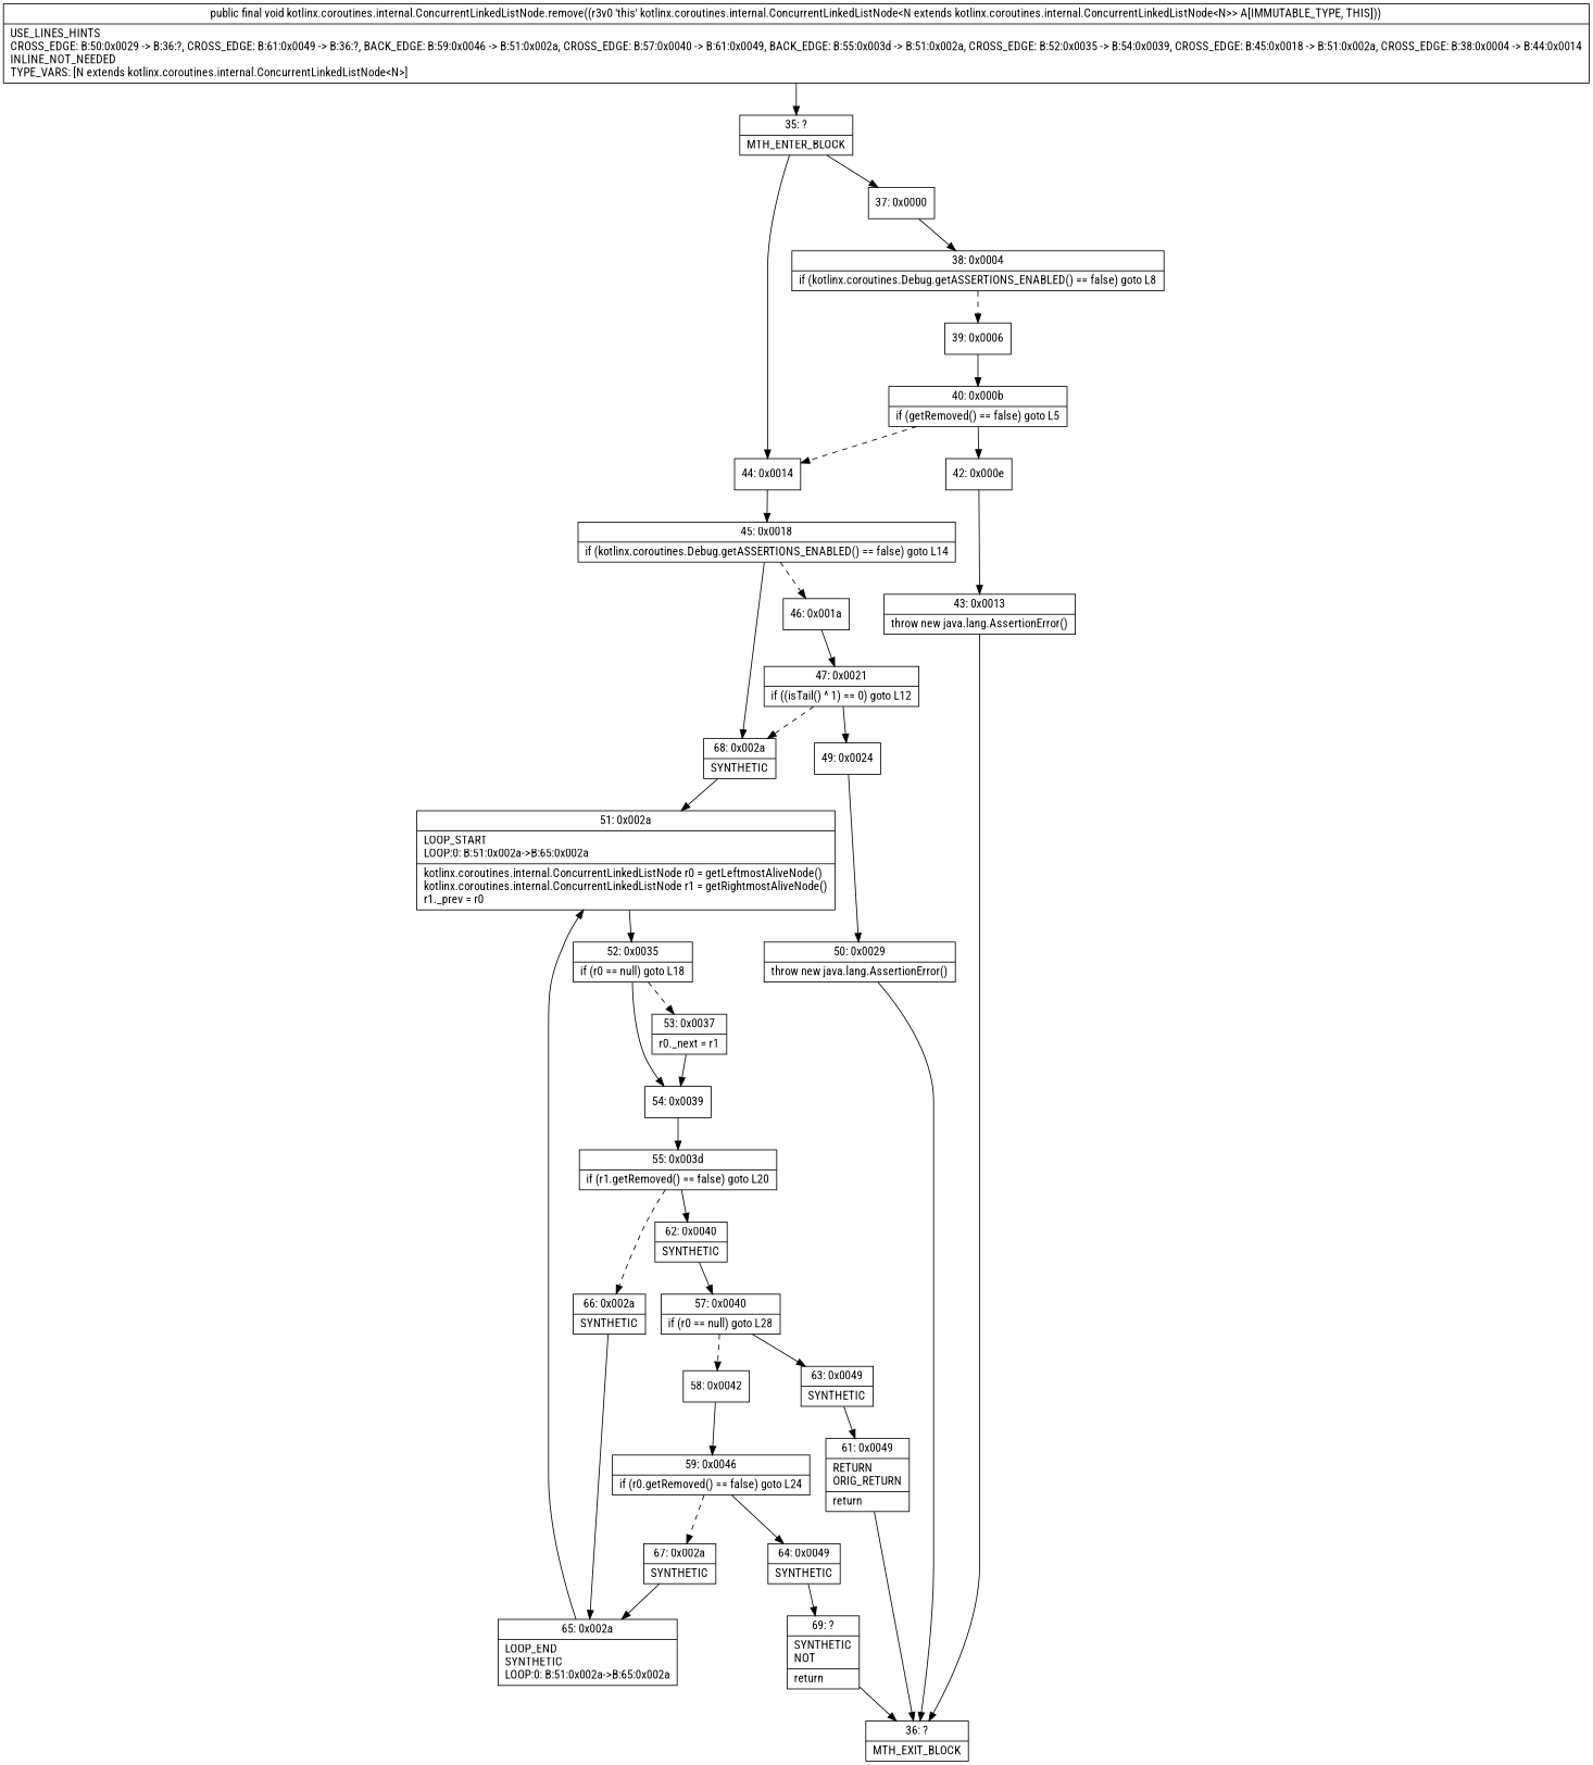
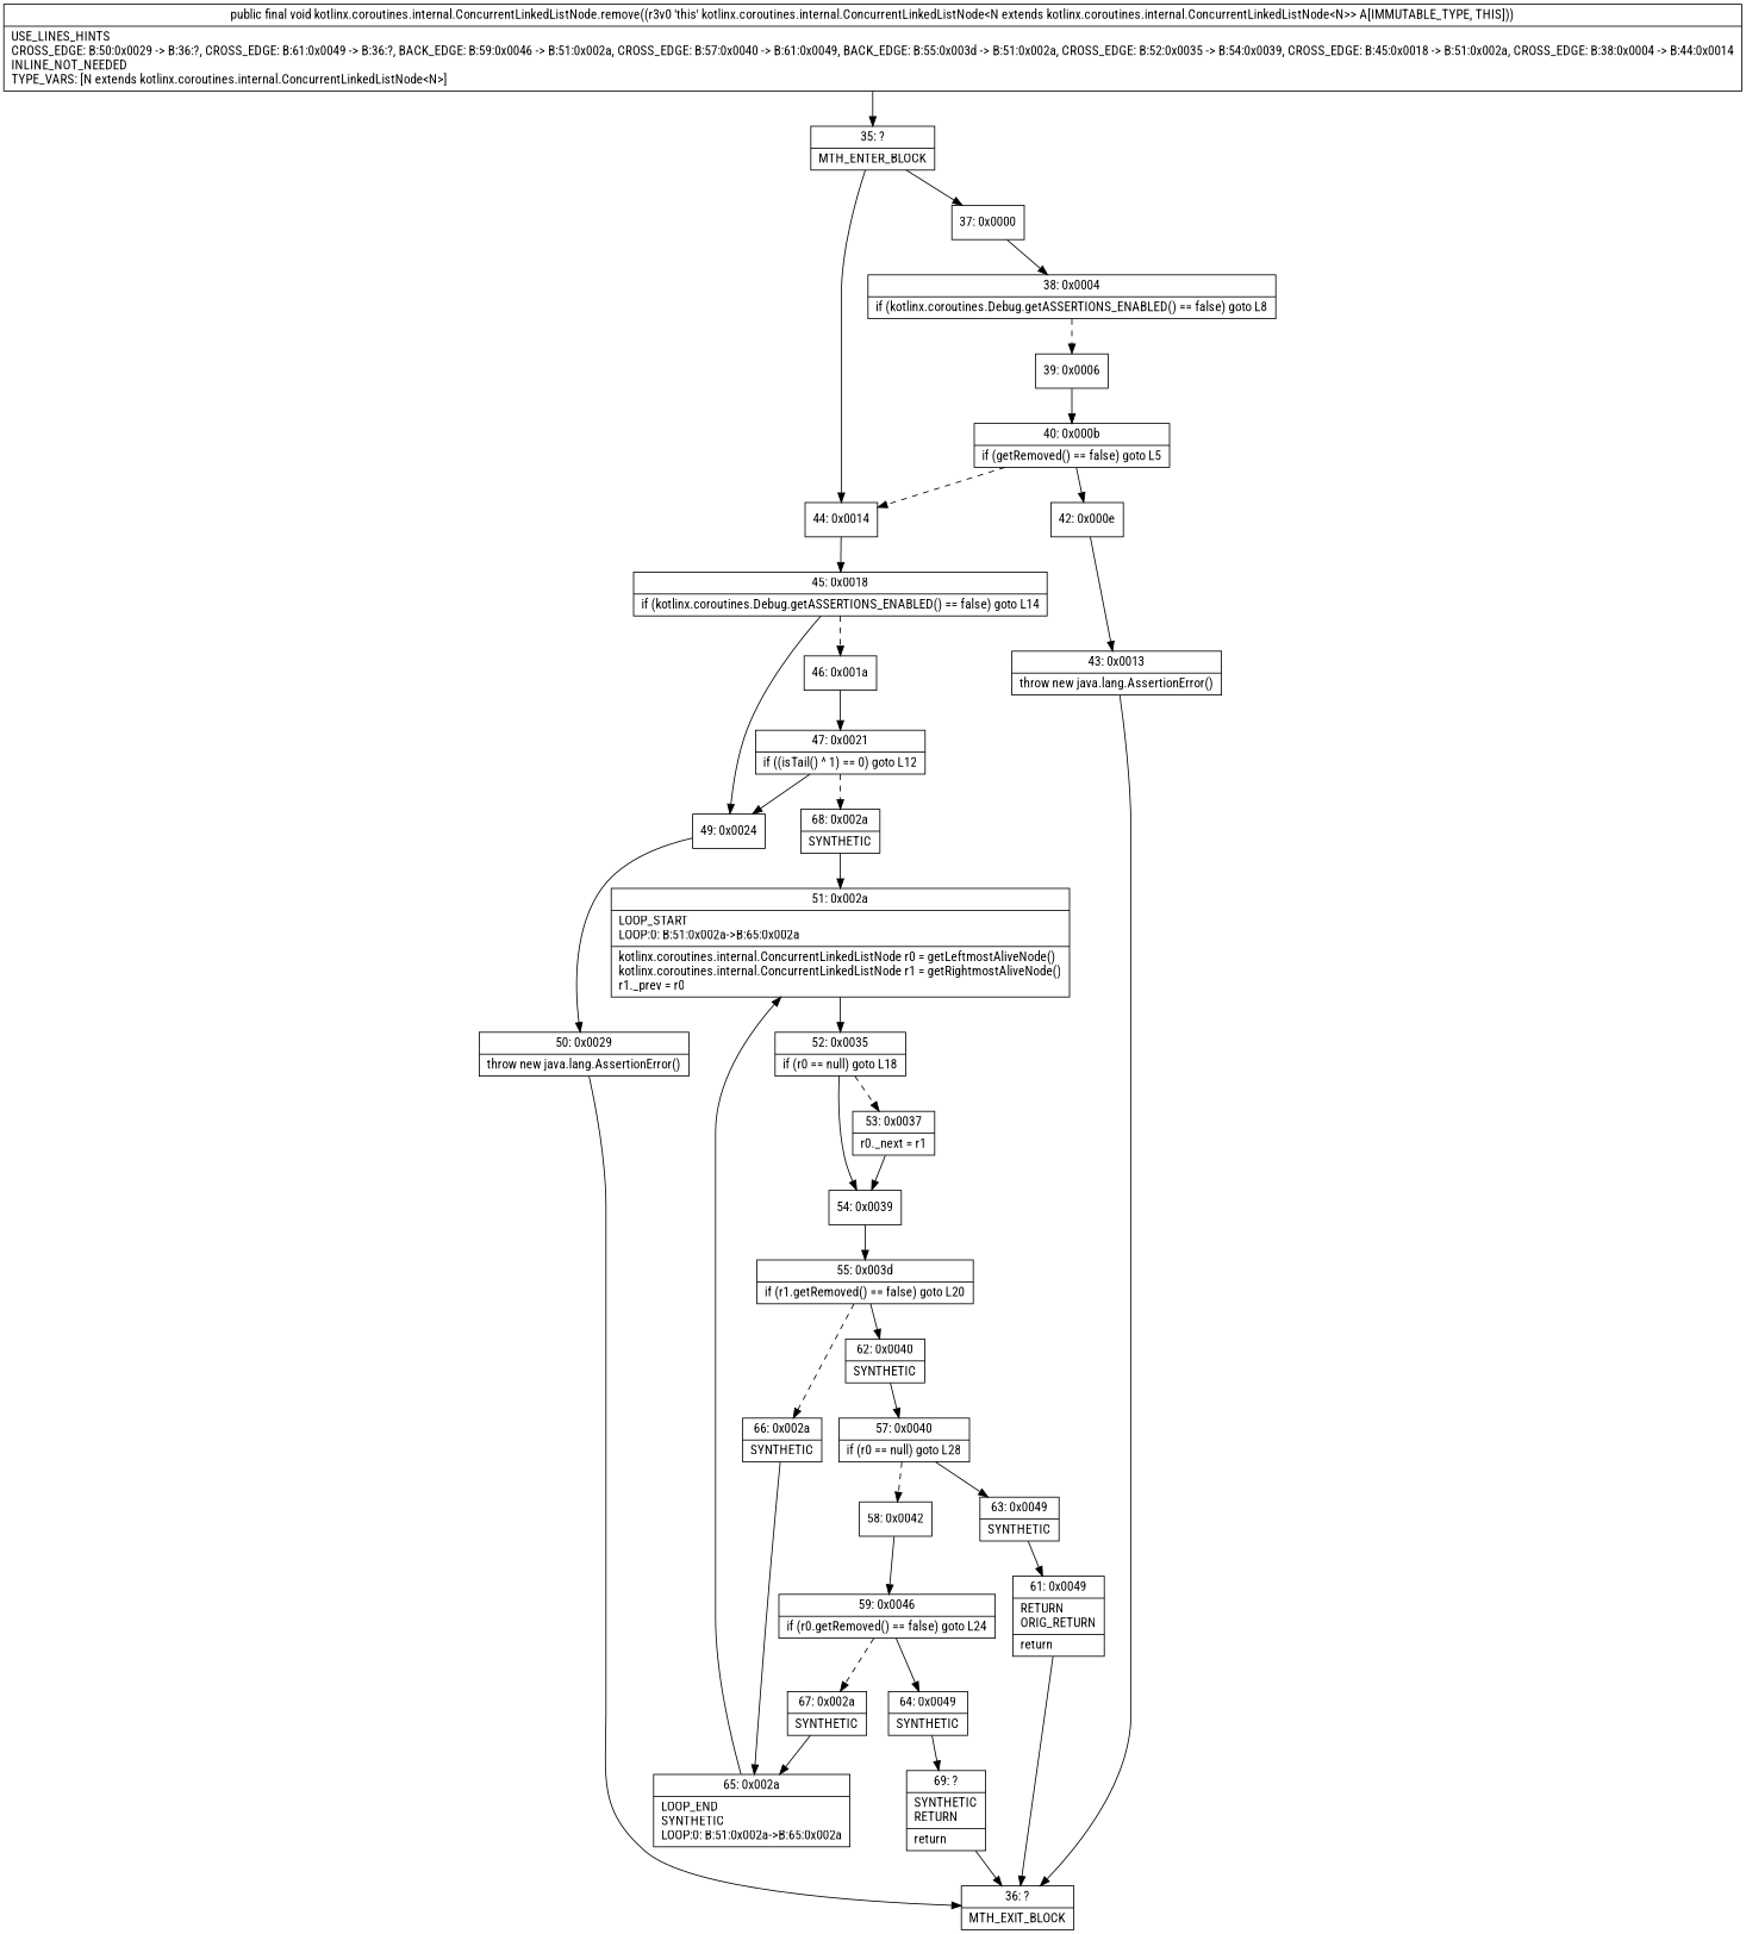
  digraph {
    fontname="Roboto Condensed"
    node [fontname="Roboto Condensed" shape=record]
    edge [fontname="Roboto Condensed"]
    n1 [label="{35\:\ ?|MTH_ENTER_BLOCK\l}"]
    n2 [label="{37\:\ 0x0000}"]
    n3 [label="{44\:\ 0x0014}"]
    n4 [label="{38\:\ 0x0004|if (kotlinx.coroutines.Debug.getASSERTIONS_ENABLED() == false) goto L8\l}"]
    n5 [label="{39\:\ 0x0006}"]
    n6 [label="{40\:\ 0x000b|if (getRemoved() == false) goto L5\l}"]
    n7 [label="{45\:\ 0x0018|if (kotlinx.coroutines.Debug.getASSERTIONS_ENABLED() == false) goto L14\l}"]
    n8 [label="{42\:\ 0x000e}"]
    n9 [label="{43\:\ 0x0013|throw new java.lang.AssertionError()\l}"]
    n10 [label="{36\:\ ?|MTH_EXIT_BLOCK\l}"]
    n11 [label="{46\:\ 0x001a}"]
    n12 [label="{68\:\ 0x002a|SYNTHETIC\l}"]
    n13 [label="{47\:\ 0x0021|if ((isTail() ^ 1) == 0) goto L12\l}"]
    n14 [label="{51\:\ 0x002a|LOOP_START\lLOOP:0: B:51:0x002a\-\>B:65:0x002a\l|kotlinx.coroutines.internal.ConcurrentLinkedListNode r0 = getLeftmostAliveNode()\lkotlinx.coroutines.internal.ConcurrentLinkedListNode r1 = getRightmostAliveNode()\lr1._prev = r0\l}"]
    n15 [label="{49\:\ 0x0024}"]
    n16 [label="{50\:\ 0x0029|throw new java.lang.AssertionError()\l}"]
    n17 [label="{52\:\ 0x0035|if (r0 == null) goto L18\l}"]
    n18 [label="{53\:\ 0x0037|r0._next = r1\l}"]
    n19 [label="{54\:\ 0x0039}"]
    n20 [label="{55\:\ 0x003d|if (r1.getRemoved() == false) goto L20\l}"]
    n21 [label="{62\:\ 0x0040|SYNTHETIC\l}"]
    n22 [label="{66\:\ 0x002a|SYNTHETIC\l}"]
    n23 [label="{57\:\ 0x0040|if (r0 == null) goto L28\l}"]
    n24 [label="{65\:\ 0x002a|LOOP_END\lSYNTHETIC\lLOOP:0: B:51:0x002a\-\>B:65:0x002a\l}"]
    n25 [label="{58\:\ 0x0042}"]
    n26 [label="{63\:\ 0x0049|SYNTHETIC\l}"]
    n27 [label="{59\:\ 0x0046|if (r0.getRemoved() == false) goto L24\l}"]
    n28 [label="{61\:\ 0x0049|RETURN\lORIG_RETURN\l|return\l}"]
    n29 [label="{64\:\ 0x0049|SYNTHETIC\l}"]
    n30 [label="{67\:\ 0x002a|SYNTHETIC\l}"]
-   n31 [label="{69\:\ ?|SYNTHETIC\lNOT\l|return\l}"]
+   n31 [label="{69\:\ ?|SYNTHETIC\lRETURN\l|return\l}"]
    n32 [label="{public final void kotlinx.coroutines.internal.ConcurrentLinkedListNode.remove((r3v0 'this' kotlinx.coroutines.internal.ConcurrentLinkedListNode\<N extends kotlinx.coroutines.internal.ConcurrentLinkedListNode\<N\>\> A[IMMUTABLE_TYPE, THIS]))  | USE_LINES_HINTS\lCROSS_EDGE: B:50:0x0029 \-\> B:36:?, CROSS_EDGE: B:61:0x0049 \-\> B:36:?, BACK_EDGE: B:59:0x0046 \-\> B:51:0x002a, CROSS_EDGE: B:57:0x0040 \-\> B:61:0x0049, BACK_EDGE: B:55:0x003d \-\> B:51:0x002a, CROSS_EDGE: B:52:0x0035 \-\> B:54:0x0039, CROSS_EDGE: B:45:0x0018 \-\> B:51:0x002a, CROSS_EDGE: B:38:0x0004 \-\> B:44:0x0014\lINLINE_NOT_NEEDED\lTYPE_VARS: [N extends kotlinx.coroutines.internal.ConcurrentLinkedListNode\<N\>]\l}"]
    n1 -> n2
    n1 -> n3
    n2 -> n4
    n3 -> n7
    n4 -> n5 [style=dashed]
    n5 -> n6
    n6 -> n3 [style=dashed]
    n6 -> n8
    n7 -> n11 [style=dashed]
-   n7 -> n12
+   n7 -> n15
    n8 -> n9
    n9 -> n10
    n11 -> n13
    n12 -> n14
    n13 -> n12 [style=dashed]
    n13 -> n15
    n14 -> n17
    n15 -> n16
    n16 -> n10
    n17 -> n18 [style=dashed]
    n17 -> n19
    n18 -> n19
    n19 -> n20
    n20 -> n21
    n20 -> n22 [style=dashed]
    n21 -> n23
    n22 -> n24
    n23 -> n25 [style=dashed]
    n23 -> n26
    n24 -> n14
    n25 -> n27
    n26 -> n28
    n27 -> n29
    n27 -> n30 [style=dashed]
    n28 -> n10
    n29 -> n31
    n30 -> n24
    n31 -> n10
    n32 -> n1
  }
